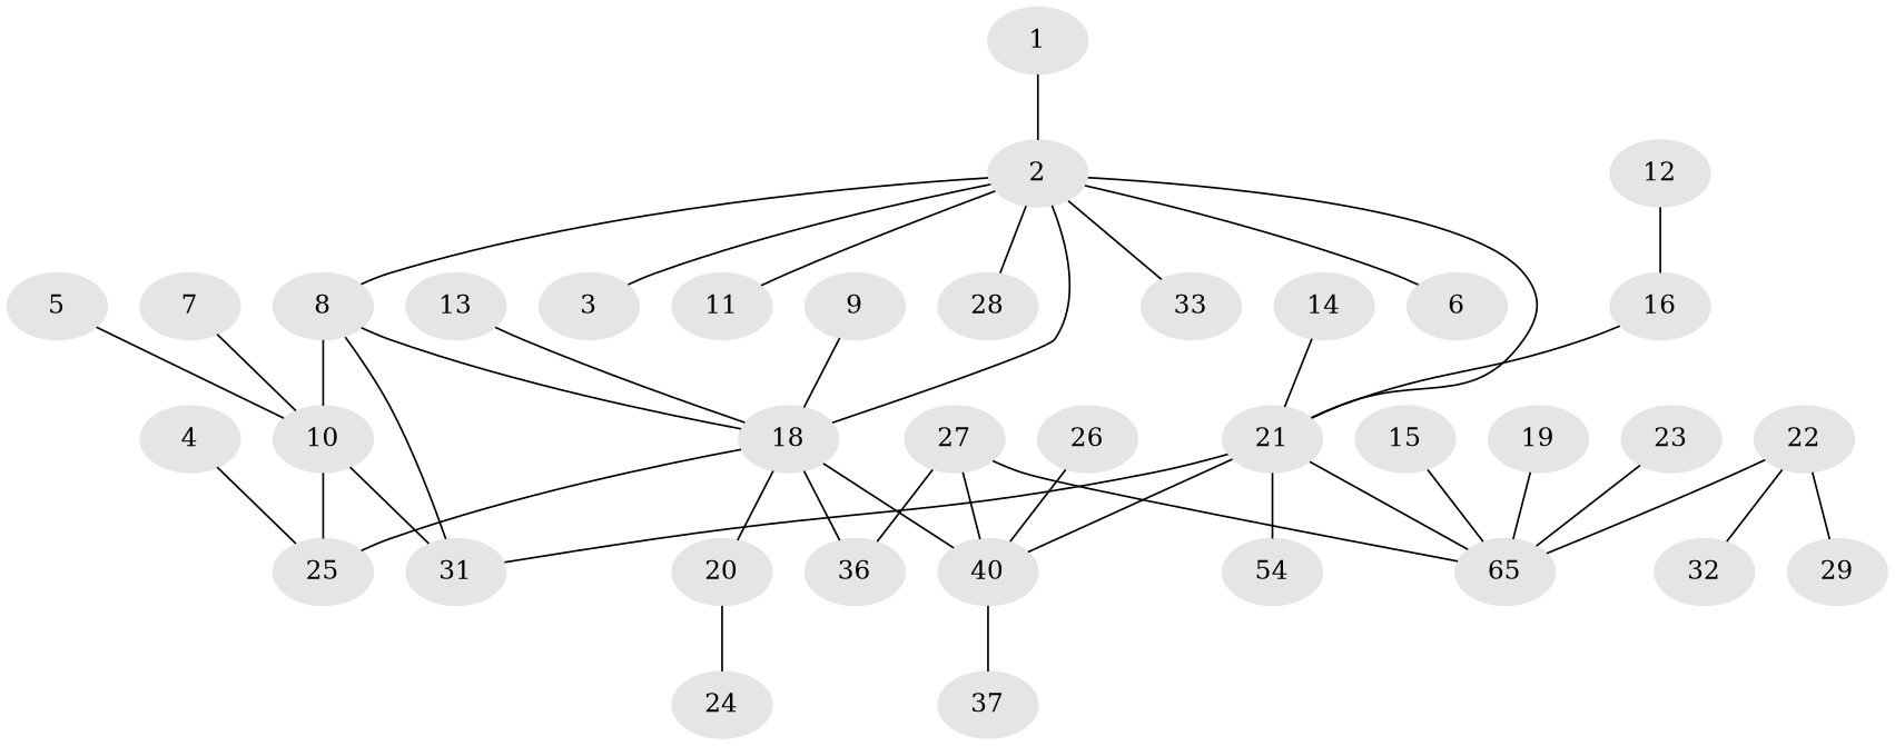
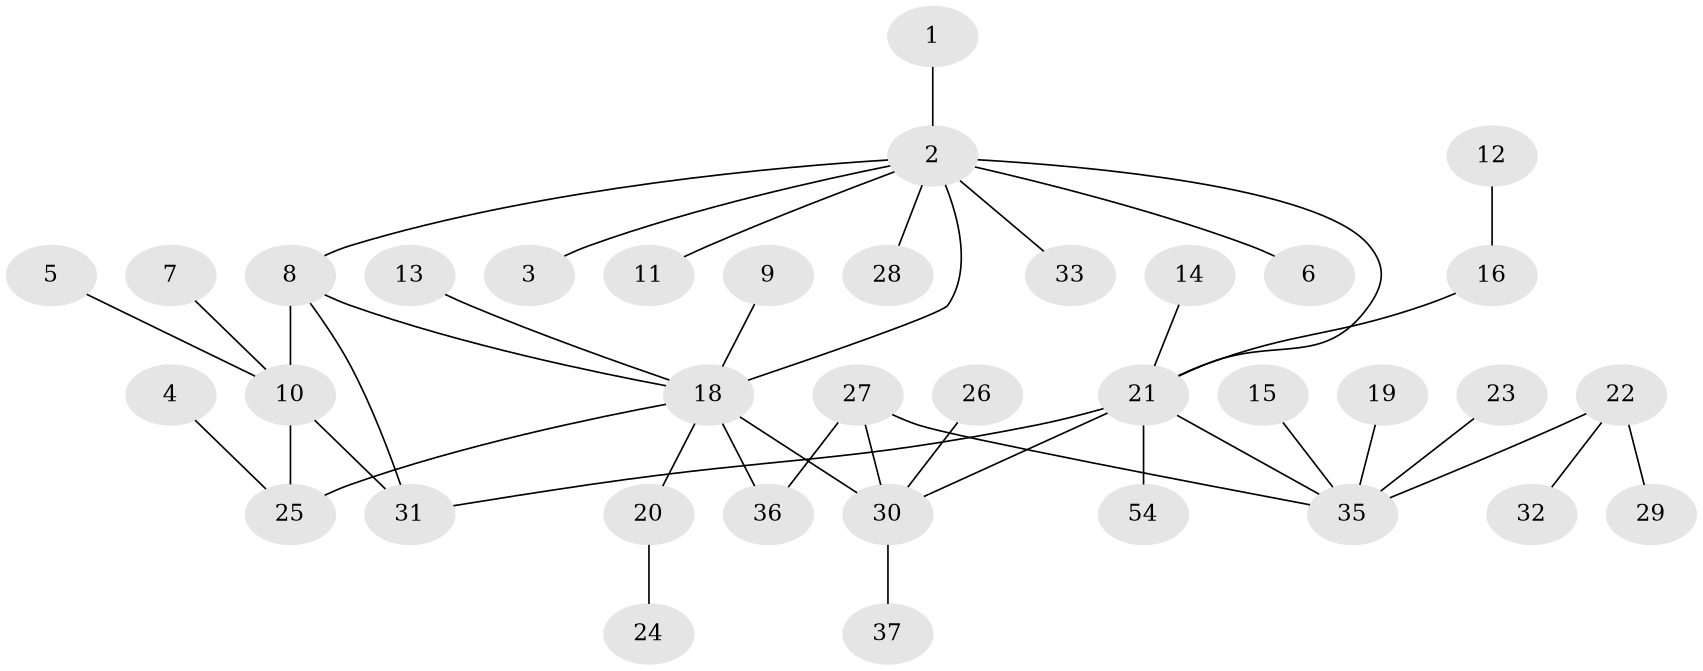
  graph {
    node [color=gray90 style=filled]
    edge [weight=1.0]
    1
    2
    3
    6
    8
    11
    18
    21
    28
    33
    10
    31
    25
-   30 [label=40]
+   30
    20
    36
-   35 [label=65]
+   35
    n18 [label=54]
    4
    5
    7
    9
    12
    16
    13
    14
    15
    37
    24
    19
    22
    29
    32
    23
    26
    27
    1 -- 2
    2 -- 3
    2 -- 6
    2 -- 8
    2 -- 11
    2 -- 18
    2 -- 21
    2 -- 28
    2 -- 33
    8 -- 18
    8 -- 10
    8 -- 31
    18 -- 25 [weight=2.0]
    18 -- 30 [weight=2.0]
    18 -- 20
    18 -- 36
    21 -- 31
    21 -- 30
    21 -- 35
    21 -- n18
    10 -- 31
    10 -- 25
    30 -- 37
    20 -- 24
    4 -- 25
    5 -- 10
    7 -- 10
    9 -- 18
    12 -- 16
    16 -- 21
    13 -- 18
    14 -- 21
    15 -- 35
    19 -- 35
    22 -- 35
    22 -- 29
    22 -- 32
    23 -- 35
    26 -- 30
    27 -- 30
    27 -- 36
    27 -- 35
  }
